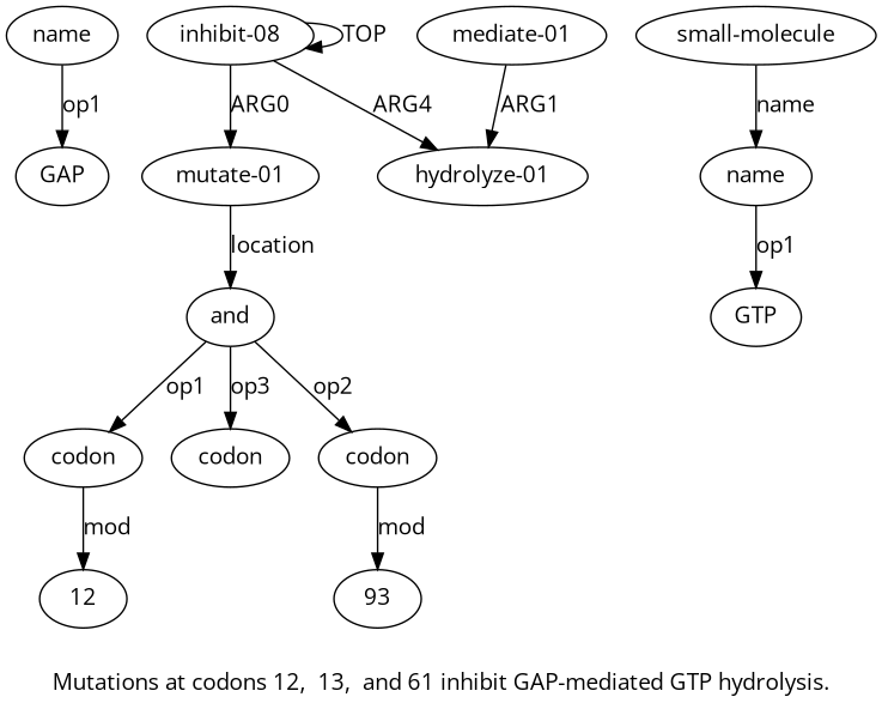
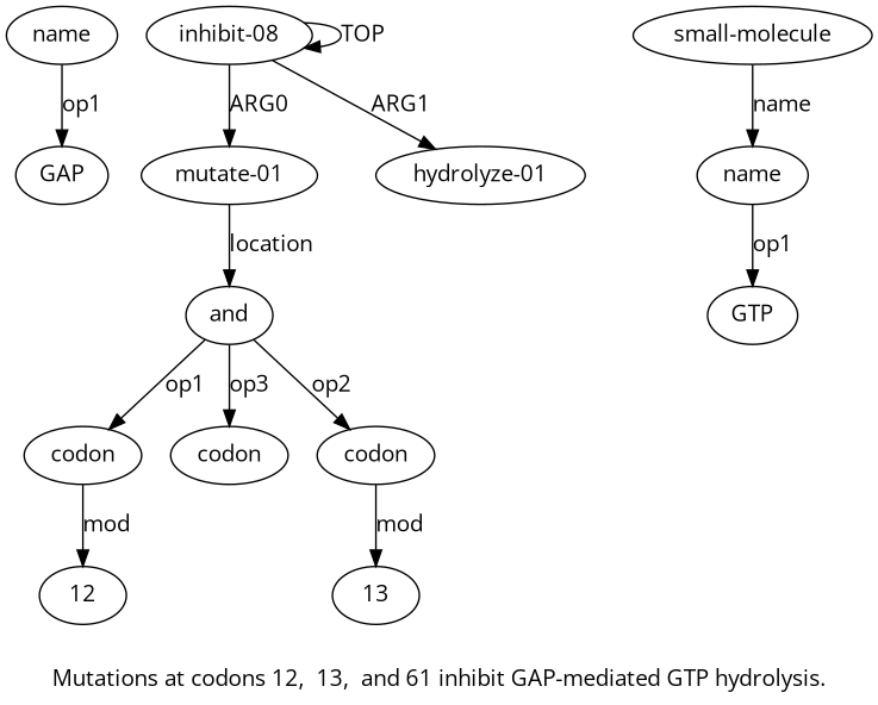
  digraph {
    fontname="Open Sans"
    label="Mutations at codons 12,  13,  and 61 inhibit GAP-mediated GTP hydrolysis."
    node [color=black fontname="Open Sans" gold_ind=-1 gold_label=codon test_ind=-1 test_label=codon]
    edge [color=black fontname="Open Sans" gold_label=op1 test_label=op1]
    n1 [gold_ind=11 gold_label=name label=name test_ind=11 test_label=name]
    n2 [gold_label=GAP label=GAP test_label=GAP]
-   n3 [gold_label=13 label=93 test_label=13]
+   n3 [gold_label=13 label=13 test_label=13]
    n4 [gold_label=GTP label=GTP test_label=GTP]
    n5 [gold_ind=1 gold_label="mutate-01" label="mutate-01" test_ind=1 test_label="mutate-01"]
    n6 [gold_ind=2 gold_label=and label=and test_ind=2 test_label=and]
    n7 [gold_ind=3 label=codon test_ind=3]
    n8 [gold_ind=5 label=codon test_ind=5]
    n9 [gold_ind=4 label=codon test_ind=4]
    n10 [gold_label=12 label=12 test_label=12]
    n11 [gold_ind=0 gold_label="inhibit-01" label="inhibit-08" test_ind=0 test_label="inhibit-01"]
    n12 [gold_ind=6 gold_label="hydrolyze-01" label="hydrolyze-01" test_ind=6 test_label="hydrolyze-01"]
    n13 [gold_ind=7 gold_label="small-molecule" label="small-molecule" test_ind=7 test_label="small-molecule"]
    n14 [gold_ind=8 gold_label=name label=name test_ind=8 test_label=name]
-   n15 [gold_ind=9 gold_label="mediate-01" label="mediate-01" test_ind=9 test_label="mediate-01"]
    n1 -> n2 [label=op1]
    n5 -> n6 [gold_label=location label=location test_label=location]
    n6 -> n7 [label=op1]
    n6 -> n8 [gold_label=op3 label=op3 test_label=op3]
    n6 -> n9 [gold_label=op2 label=op2 test_label=op2]
    n7 -> n10 [gold_label=mod label=mod test_label=mod]
    n9 -> n3 [gold_label=mod label=mod test_label=mod]
    n11 -> n5 [gold_label=ARG0 label=ARG0 test_label=ARG0]
    n11 -> n11 [gold_label=TOP label=TOP test_label=TOP]
-   n11 -> n12 [gold_label=ARG1 label=ARG4 test_label=ARG1]
+   n11 -> n12 [gold_label=ARG1 label=ARG1 test_label=ARG1]
    n13 -> n14 [gold_label=name label=name test_label=name]
    n14 -> n4 [label=op1]
-   n15 -> n12 [gold_label=ARG1 label=ARG1 test_label=ARG1]
  }
